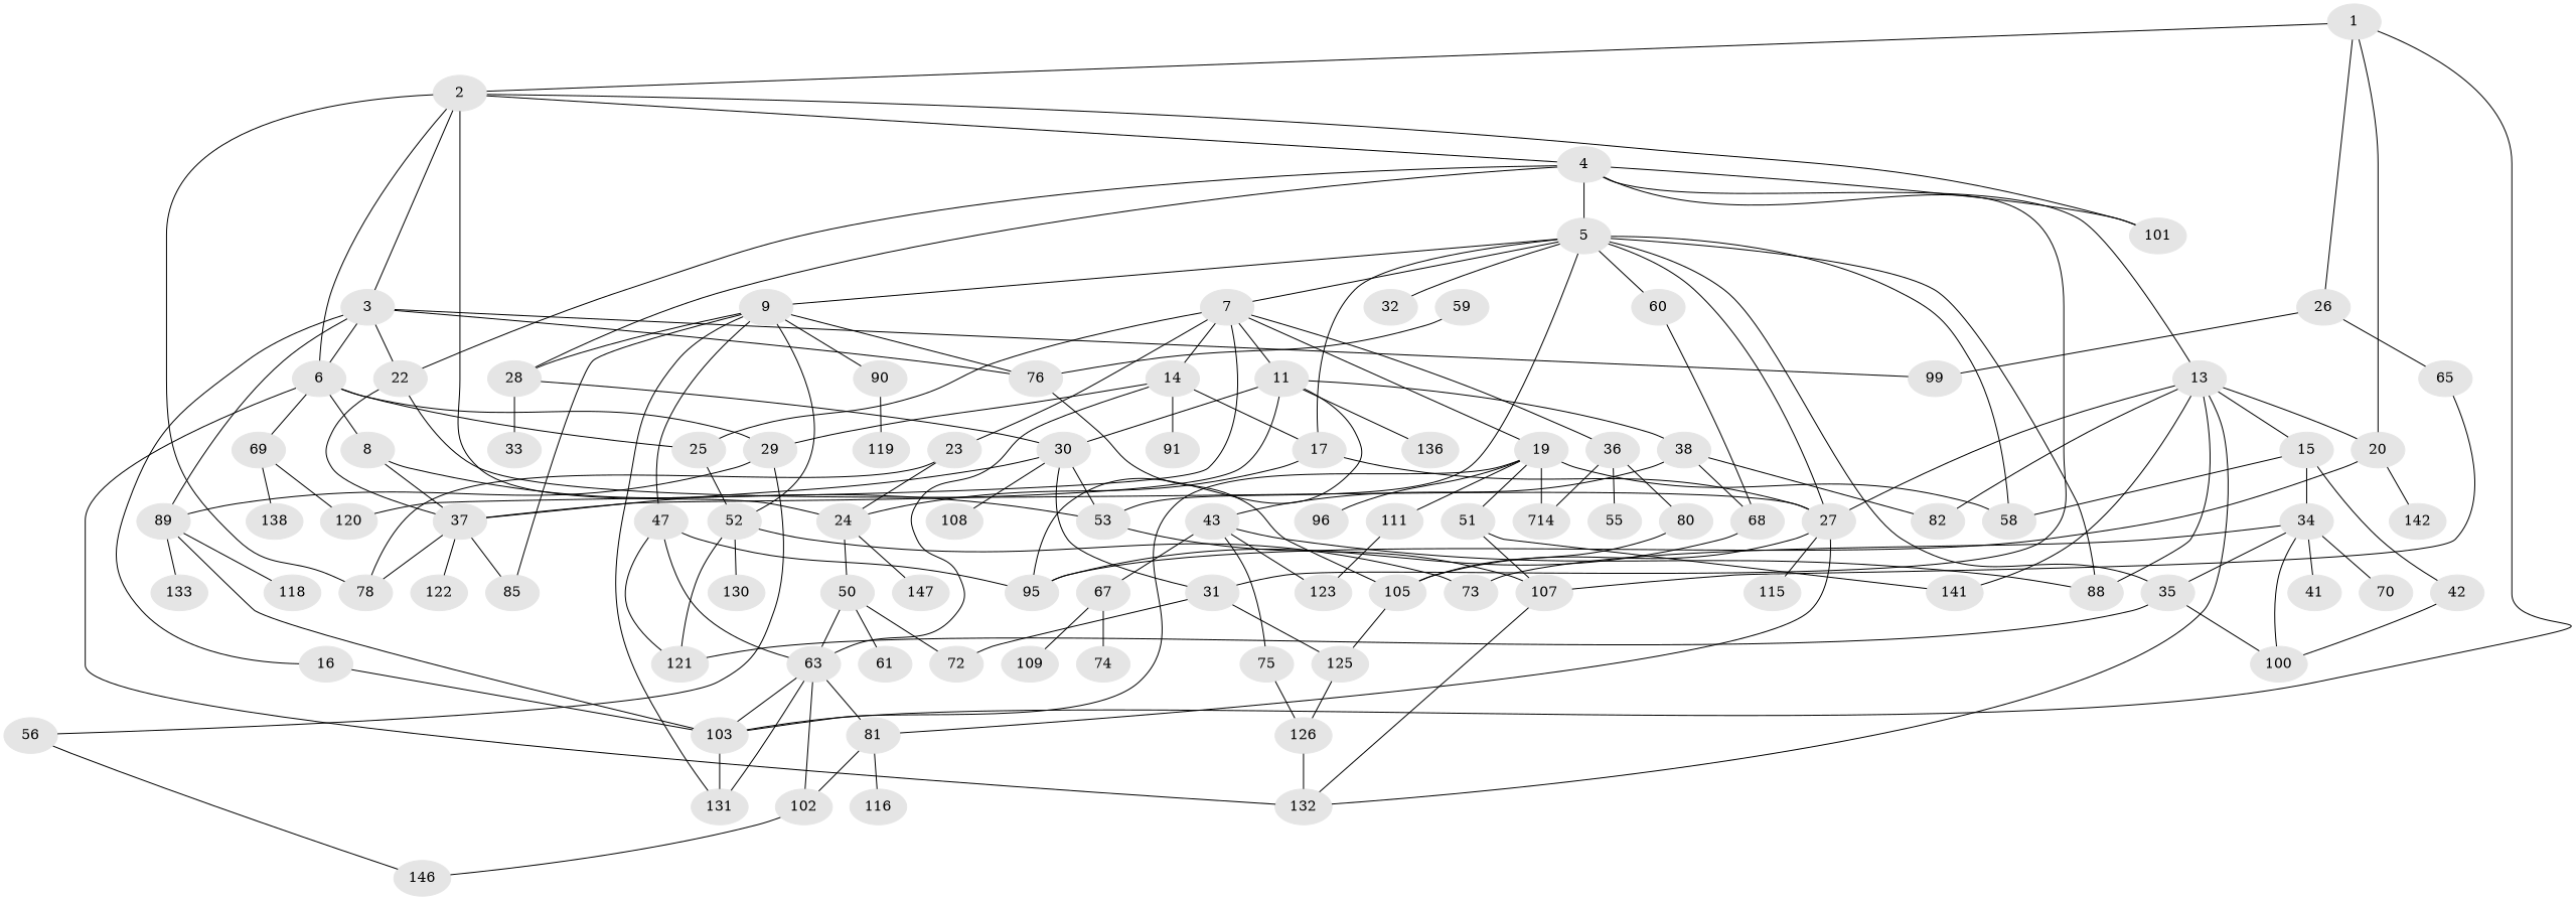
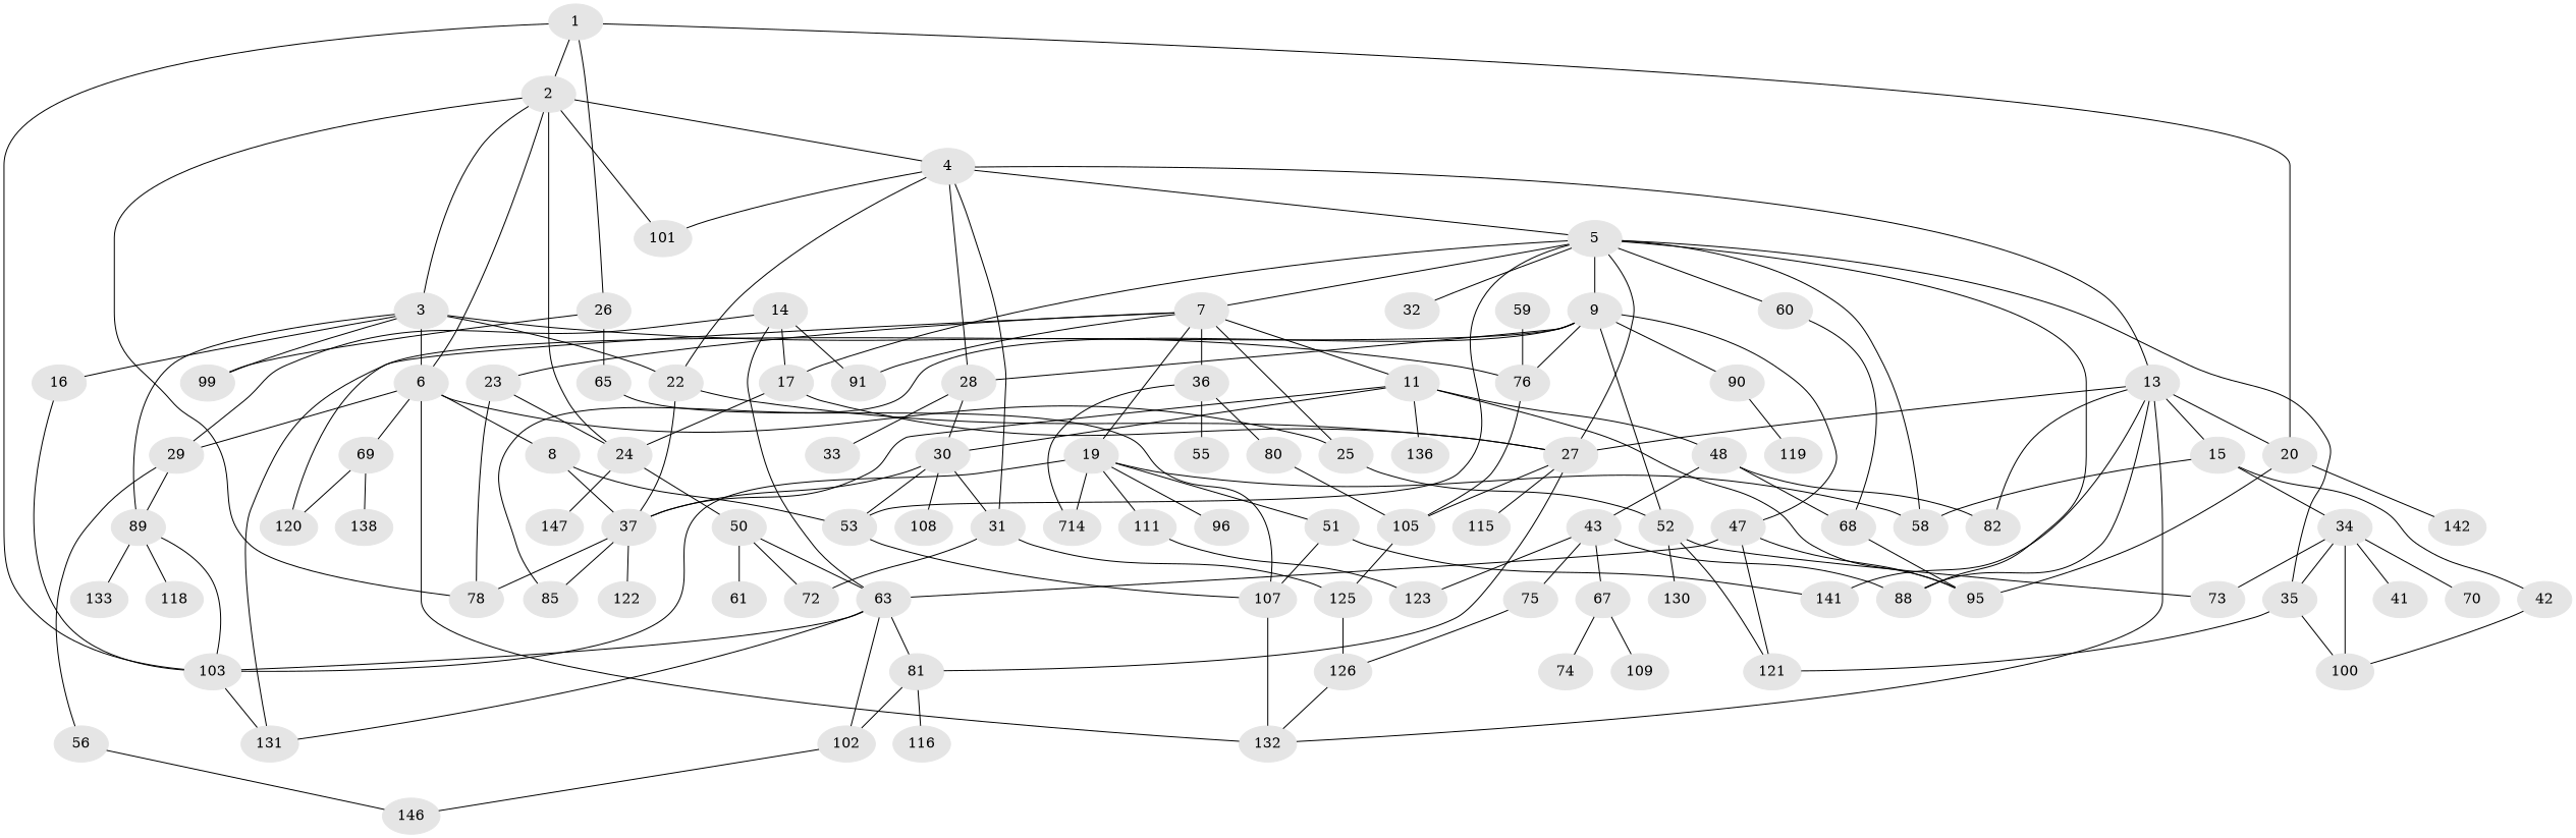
  graph {
    node [color=gray90 style=filled]
    2 [super="+46"]
    3 [super="+39"]
    4 [super="+62"]
    6 [super="+124"]
    24 [super="+92"]
    78 [super="+110"]
    101
    1
    20
    26
    103 [super="+117"]
    95
    142
    99
    65
    131 [super="+137"]
    16
    22 [super="+54"]
    76 [super="+87"]
    89 [super="+106"]
    5 [super="+10"]
    13 [super="+48"]
    28 [super="+66"]
    31 [super="+144"]
    8
    25 [super="+148"]
    29 [super="+94"]
    69 [super="+71"]
    132 [super="+135"]
    50 [super="+77"]
    147
    27 [super="+49"]
    37 [super="+45"]
    105
    118
    133
    7 [super="+12"]
    9 [super="+18"]
    17
    32
    35 [super="+93"]
    53 [super="+84"]
    58 [super="+134"]
    60
    88
    15 [super="+21"]
    82
    141 [super="+145"]
    30 [super="+44"]
    33
    72 [super="+112"]
    125
    11 [super="+40"]
    14
    19 [super="+149"]
    23
    36 [super="+104"]
    120
    47 [super="+64"]
    52 [super="+127"]
    85
    90
    81 [super="+83"]
    115
    100
    121
    107
    68 [super="+128"]
    56
    138
-   38 [super="+98"]
+   38 [super="+98" label=48]
    136
    63 [super="+79"]
    91
    51 [super="+86"]
    96
    111
    n78 [label=714 super="+129"]
    55
    80
    122
    73
    130
    59
    119
    108
    43 [super="+143"]
    34 [super="+140"]
    42 [super="+57"]
    102
    41
    70
    123
    61 [super="+97"]
    116
    146
    126 [super="+139"]
    67
    75
    74
    109
    2 -- 3
    2 -- 4
    2 -- 6
    2 -- 24
    2 -- 78
    2 -- 101
    3 -- 6
    3 -- 99
    3 -- 16
    3 -- 22
    3 -- 76
    3 -- 89
    4 -- 101
    4 -- 22
    4 -- 5
    4 -- 13
    4 -- 28
    4 -- 31
    6 -- 8
    6 -- 25
    6 -- 29
    6 -- 69
    6 -- 132 [weight=2]
    24 -- 50
    24 -- 147
    1 -- 2
    1 -- 20
    1 -- 26
    1 -- 103
    20 -- 95
    20 -- 142
    26 -- 99
    26 -- 65
    103 -- 131
    65 -- 107
    16 -- 103
    22 -- 27
    22 -- 37
    76 -- 105
    89 -- 103
    89 -- 118
    89 -- 133
    5 -- 27
    5 -- 7
    5 -- 9
    5 -- 17
    5 -- 32
    5 -- 35
    5 -- 53
    5 -- 58
    5 -- 60
    5 -- 88
    13 -- 20
    13 -- 132
    13 -- 27
    13 -- 88
    13 -- 15
    13 -- 82
    13 -- 141
    28 -- 30
    28 -- 33
    31 -- 72
    31 -- 125
    8 -- 37
    8 -- 53
    25 -- 52
    29 -- 89
    29 -- 56
    69 -- 120
    69 -- 138
    50 -- 72
    50 -- 63
    50 -- 61
    27 -- 105
    27 -- 81
    27 -- 115
    37 -- 78
    37 -- 85
    37 -- 122
    105 -- 125
    7 -- 25 [weight=2]
    7 -- 11
-   7 -- 14
+   7 -- 91
    7 -- 19
    7 -- 23
    7 -- 36
    7 -- 120
    9 -- 131
    9 -- 76
    9 -- 28
    9 -- 47
    9 -- 52
    9 -- 85
    9 -- 90
    17 -- 24
    17 -- 27
    35 -- 100
    35 -- 121
    53 -- 107
    60 -- 68
    15 -- 58
    15 -- 34 [weight=2]
    15 -- 42
    30 -- 31
    30 -- 37
    30 -- 53
    30 -- 108
    125 -- 126
    11 -- 95
    11 -- 37
    11 -- 30
    11 -- 38 [weight=2]
    11 -- 136
    14 -- 29
    14 -- 17
    14 -- 63
    14 -- 91
    19 -- 103
    19 -- 58
    19 -- 51
    19 -- 96
    19 -- 111
    19 -- n78
    23 -- 24
    23 -- 78
    36 -- n78
    36 -- 55
    36 -- 80
    47 -- 95
    47 -- 121
    47 -- 63
    52 -- 121
    52 -- 73
    52 -- 130
    90 -- 119
    81 -- 102
    81 -- 116
    107 -- 132
    68 -- 95
    56 -- 146
    38 -- 82
    38 -- 68
    38 -- 43
    63 -- 103
    63 -- 131
    63 -- 81
    63 -- 102
    51 -- 141
    51 -- 107
    111 -- 123
    80 -- 105
    59 -- 76
    43 -- 88
    43 -- 123
    43 -- 67
    43 -- 75
    34 -- 35
    34 -- 100
    34 -- 73
    34 -- 41
    34 -- 70
    42 -- 100
    102 -- 146
    126 -- 132
    67 -- 74
    67 -- 109
    75 -- 126
  }
